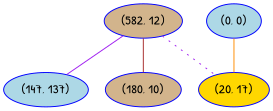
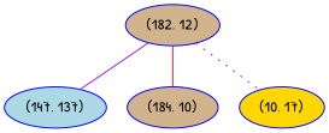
  graph {
    fontname="Patrick Hand"
    node [color=blue fillcolor=lightblue fontname="Patrick Hand" style=filled]
    edge [color=purple fontname="Patrick Hand" style=solid weight=1]
    n1 [label="(147, 137)"]
-   "(182, 12)" [fillcolor=tan label="(582, 12)"]
-   "(10, 17)" [fillcolor=gold label="(20, 17)"]
-   "(184, 10)" [fillcolor=tan label="(180, 10)"]
-   "(0, 0)"
+   "(182, 12)" [fillcolor=tan]
+   "(10, 17)" [fillcolor=gold]
+   "(184, 10)" [fillcolor=tan]
    "(182, 12)" -- n1
    "(182, 12)" -- "(10, 17)" [style=dotted]
    "(182, 12)" -- "(184, 10)" [color=brown]
-   "(0, 0)" -- "(10, 17)" [color=darkorange weight=4]
  }
